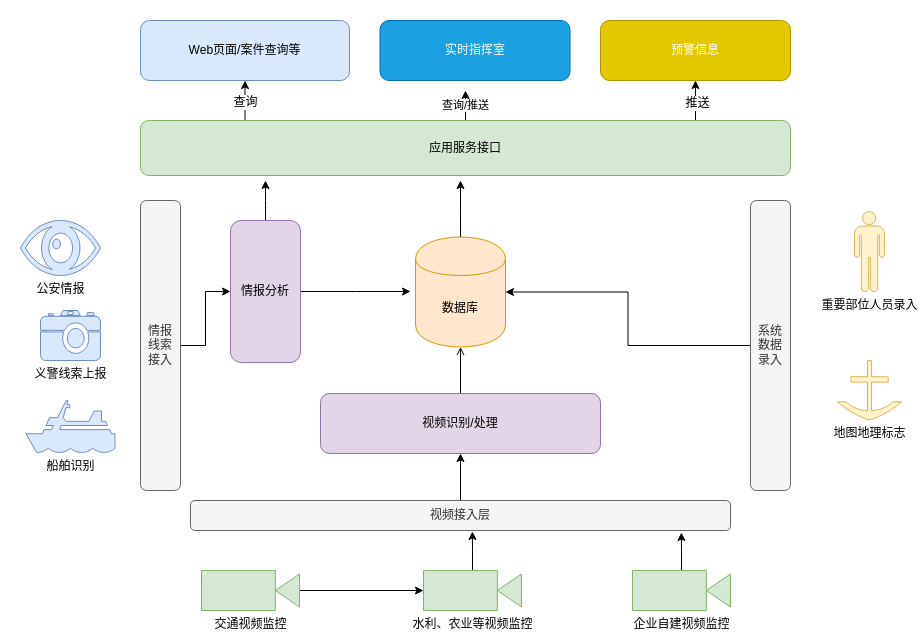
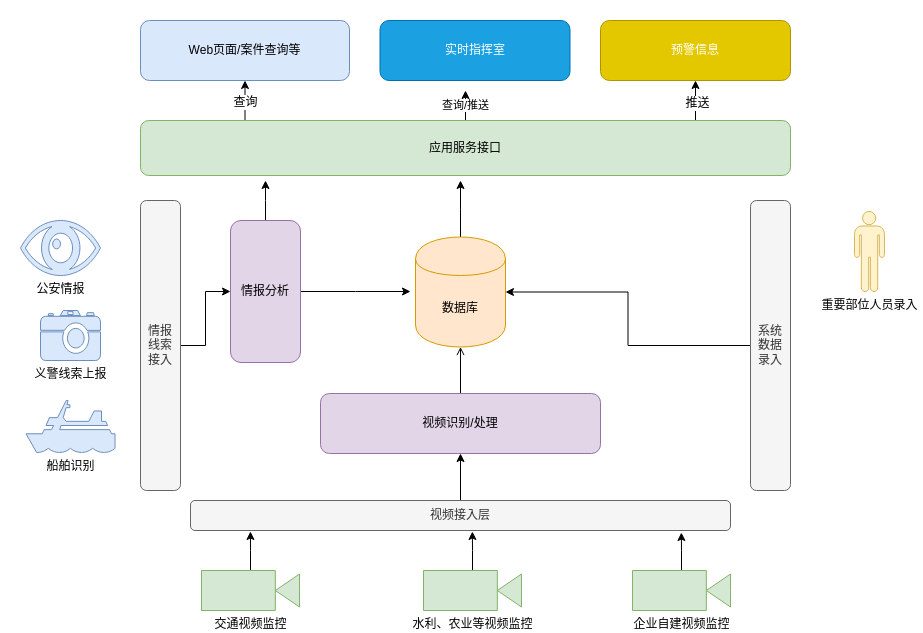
  <mxCell id="0" />
  <mxCell id="1" parent="0" />
  <mxCell id="2" style="edgeStyle=orthogonalEdgeStyle;rounded=0;orthogonalLoop=1;jettySize=auto;html=1;exitX=0.5;exitY=0;exitDx=0;exitDy=0;entryX=0.5;entryY=1;entryDx=0;entryDy=0;" edge="1" parent="1" source="3" target="20"><mxGeometry relative="1" as="geometry" /></mxCell>
  <mxCell id="3" value="视频接入层" style="rounded=1;whiteSpace=wrap;html=1;fillColor=#f5f5f5;strokeColor=#666666;fontColor=#333333;" vertex="1" parent="1"><mxGeometry x="190" y="500" width="540" height="30" as="geometry" /></mxCell>
- <mxCell id="4" style="edgeStyle=orthogonalEdgeStyle;rounded=0;orthogonalLoop=1;jettySize=auto;html=1;" edge="1" parent="1" source="5" target="7"><mxGeometry relative="1" as="geometry" /></mxCell>
+ <mxCell id="4" style="edgeStyle=orthogonalEdgeStyle;rounded=0;orthogonalLoop=1;jettySize=auto;html=1;entryX=0.111;entryY=1.033;entryDx=0;entryDy=0;entryPerimeter=0;" edge="1" parent="1" source="5" target="3"><mxGeometry relative="1" as="geometry" /></mxCell>
  <mxCell id="5" value="交通视频监控" style="shape=mxgraph.signs.tech.video_camera;html=1;pointerEvents=1;fillColor=#d5e8d4;strokeColor=#82b366;verticalLabelPosition=bottom;verticalAlign=top;align=center;" vertex="1" parent="1"><mxGeometry x="201" y="570" width="98" height="40" as="geometry" /></mxCell>
  <mxCell id="6" style="edgeStyle=orthogonalEdgeStyle;rounded=0;orthogonalLoop=1;jettySize=auto;html=1;entryX=0.522;entryY=1.033;entryDx=0;entryDy=0;entryPerimeter=0;" edge="1" parent="1" source="7" target="3"><mxGeometry relative="1" as="geometry" /></mxCell>
  <mxCell id="7" value="水利、农业等视频监控" style="shape=mxgraph.signs.tech.video_camera;html=1;pointerEvents=1;fillColor=#d5e8d4;strokeColor=#82b366;verticalLabelPosition=bottom;verticalAlign=top;align=center;" vertex="1" parent="1"><mxGeometry x="423" y="570" width="98" height="40" as="geometry" /></mxCell>
  <mxCell id="8" style="edgeStyle=orthogonalEdgeStyle;rounded=0;orthogonalLoop=1;jettySize=auto;html=1;entryX=0.909;entryY=1.067;entryDx=0;entryDy=0;entryPerimeter=0;" edge="1" parent="1" source="9" target="3"><mxGeometry relative="1" as="geometry" /></mxCell>
  <mxCell id="9" value="企业自建视频监控&lt;br&gt;" style="shape=mxgraph.signs.tech.video_camera;html=1;pointerEvents=1;fillColor=#d5e8d4;strokeColor=#82b366;verticalLabelPosition=bottom;verticalAlign=top;align=center;" vertex="1" parent="1"><mxGeometry x="632" y="570" width="98" height="40" as="geometry" /></mxCell>
  <mxCell id="10" value="义警线索上报" style="shape=mxgraph.signs.tech.camera_2;html=1;pointerEvents=1;fillColor=#dae8fc;strokeColor=#6c8ebf;verticalLabelPosition=bottom;verticalAlign=top;align=center;" vertex="1" parent="1"><mxGeometry x="40" y="310" width="60" height="50" as="geometry" /></mxCell>
  <mxCell id="11" value="船舶识别" style="shape=mxgraph.signs.transportation.ship_1;html=1;pointerEvents=1;fillColor=#dae8fc;strokeColor=#6c8ebf;verticalLabelPosition=bottom;verticalAlign=top;align=center;" vertex="1" parent="1"><mxGeometry x="25.5" y="400" width="89" height="52" as="geometry" /></mxCell>
  <mxCell id="12" value="公安情报" style="shape=mxgraph.signs.healthcare.eye;html=1;pointerEvents=1;fillColor=#dae8fc;strokeColor=#6c8ebf;verticalLabelPosition=bottom;verticalAlign=top;align=center;" vertex="1" parent="1"><mxGeometry x="20" y="220" width="80" height="55" as="geometry" /></mxCell>
  <mxCell id="13" style="edgeStyle=orthogonalEdgeStyle;rounded=0;orthogonalLoop=1;jettySize=auto;html=1;entryX=0;entryY=0.5;entryDx=0;entryDy=0;" edge="1" parent="1" source="14" target="23"><mxGeometry relative="1" as="geometry" /></mxCell>
  <mxCell id="14" value="情报&lt;br&gt;线索&lt;br&gt;接入" style="rounded=1;whiteSpace=wrap;html=1;fillColor=#f5f5f5;strokeColor=#666666;fontColor=#333333;" vertex="1" parent="1"><mxGeometry x="140" y="200" width="40" height="290" as="geometry" /></mxCell>
  <mxCell id="15" style="edgeStyle=orthogonalEdgeStyle;rounded=0;orthogonalLoop=1;jettySize=auto;html=1;entryX=1;entryY=0.5;entryDx=0;entryDy=0;" edge="1" parent="1" source="16" target="25"><mxGeometry relative="1" as="geometry" /></mxCell>
  <mxCell id="16" value="系统&lt;br&gt;数据&lt;br&gt;录入" style="rounded=1;whiteSpace=wrap;html=1;fillColor=#f5f5f5;strokeColor=#666666;fontColor=#333333;" vertex="1" parent="1"><mxGeometry x="750" y="200" width="40" height="290" as="geometry" /></mxCell>
  <mxCell id="17" value="重要部位人员录入" style="shape=mxgraph.signs.people.man_1;html=1;pointerEvents=1;fillColor=#fff2cc;strokeColor=#d6b656;verticalLabelPosition=bottom;verticalAlign=top;align=center;" vertex="1" parent="1"><mxGeometry x="854" y="211" width="30" height="80" as="geometry" /></mxCell>
- <mxCell id="18" value="地图地理标志" style="shape=mxgraph.signs.transportation.anchor_4;html=1;pointerEvents=1;fillColor=#fff2cc;strokeColor=#d6b656;verticalLabelPosition=bottom;verticalAlign=top;align=center;" vertex="1" parent="1"><mxGeometry x="837" y="360" width="64" height="59" as="geometry" /></mxCell>
  <mxCell id="19" style="edgeStyle=orthogonalEdgeStyle;rounded=0;orthogonalLoop=1;jettySize=auto;html=1;endArrow=open;" edge="1" parent="1" source="20" target="25"><mxGeometry relative="1" as="geometry" /></mxCell>
  <mxCell id="20" value="视频识别/处理" style="rounded=1;whiteSpace=wrap;html=1;fillColor=#e1d5e7;strokeColor=#9673a6;" vertex="1" parent="1"><mxGeometry x="320" y="393" width="280" height="60" as="geometry" /></mxCell>
  <mxCell id="21" style="edgeStyle=orthogonalEdgeStyle;rounded=0;orthogonalLoop=1;jettySize=auto;html=1;" edge="1" parent="1" source="23"><mxGeometry relative="1" as="geometry"><mxPoint x="265" y="180" as="targetPoint" /></mxGeometry></mxCell>
  <mxCell id="22" style="edgeStyle=orthogonalEdgeStyle;rounded=0;orthogonalLoop=1;jettySize=auto;html=1;" edge="1" parent="1" source="23"><mxGeometry relative="1" as="geometry"><mxPoint x="410" y="291" as="targetPoint" /></mxGeometry></mxCell>
  <mxCell id="23" value="情报分析" style="rounded=1;whiteSpace=wrap;html=1;fillColor=#e1d5e7;strokeColor=#9673a6;" vertex="1" parent="1"><mxGeometry x="230" y="220" width="70" height="142" as="geometry" /></mxCell>
  <mxCell id="24" style="edgeStyle=orthogonalEdgeStyle;rounded=0;orthogonalLoop=1;jettySize=auto;html=1;" edge="1" parent="1" source="25"><mxGeometry relative="1" as="geometry"><mxPoint x="460" y="180" as="targetPoint" /></mxGeometry></mxCell>
  <mxCell id="25" value="数据库" style="shape=cylinder;whiteSpace=wrap;html=1;boundedLbl=1;backgroundOutline=1;fillColor=#ffe6cc;strokeColor=#d79b00;" vertex="1" parent="1"><mxGeometry x="415" y="236.5" width="90" height="110" as="geometry" /></mxCell>
  <mxCell id="26" value="Web页面/案件查询等" style="rounded=1;whiteSpace=wrap;html=1;fillColor=#dae8fc;strokeColor=#6c8ebf;" vertex="1" parent="1"><mxGeometry x="140" y="20" width="209" height="60" as="geometry" /></mxCell>
  <mxCell id="27" value="预警信息" style="rounded=1;whiteSpace=wrap;html=1;fillColor=#e3c800;strokeColor=#B09500;fontColor=#ffffff;" vertex="1" parent="1"><mxGeometry x="600" y="20" width="190" height="60" as="geometry" /></mxCell>
  <mxCell id="28" value="实时指挥室" style="rounded=1;whiteSpace=wrap;html=1;fillColor=#1ba1e2;strokeColor=#006EAF;fontColor=#ffffff;" vertex="1" parent="1"><mxGeometry x="379.5" y="20" width="190" height="60" as="geometry" /></mxCell>
  <mxCell id="29" style="edgeStyle=orthogonalEdgeStyle;rounded=0;orthogonalLoop=1;jettySize=auto;html=1;entryX=0.5;entryY=1;entryDx=0;entryDy=0;" edge="1" parent="1" source="34" target="26"><mxGeometry relative="1" as="geometry"><Array as="points"><mxPoint x="245" y="120" /><mxPoint x="245" y="120" /></Array></mxGeometry></mxCell>
  <mxCell id="30" value="查询" style="text;html=1;align=center;verticalAlign=middle;resizable=0;points=[];;labelBackgroundColor=#ffffff;" vertex="1" connectable="0" parent="29"><mxGeometry x="-0.05" relative="1" as="geometry"><mxPoint as="offset" /></mxGeometry></mxCell>
  <mxCell id="31" value="查询/推送" style="edgeStyle=orthogonalEdgeStyle;rounded=0;orthogonalLoop=1;jettySize=auto;html=1;" edge="1" parent="1" source="34"><mxGeometry relative="1" as="geometry"><mxPoint x="465" y="90" as="targetPoint" /></mxGeometry></mxCell>
  <mxCell id="32" style="edgeStyle=orthogonalEdgeStyle;rounded=0;orthogonalLoop=1;jettySize=auto;html=1;entryX=0.5;entryY=1;entryDx=0;entryDy=0;" edge="1" parent="1" source="34" target="27"><mxGeometry relative="1" as="geometry"><Array as="points"><mxPoint x="695" y="120" /><mxPoint x="695" y="120" /></Array></mxGeometry></mxCell>
  <mxCell id="33" value="推送" style="text;html=1;align=center;verticalAlign=middle;resizable=0;points=[];;labelBackgroundColor=#ffffff;" vertex="1" connectable="0" parent="32"><mxGeometry x="-0.1" y="-1" relative="1" as="geometry"><mxPoint as="offset" /></mxGeometry></mxCell>
  <mxCell id="34" value="应用服务接口" style="rounded=1;whiteSpace=wrap;html=1;fillColor=#d5e8d4;strokeColor=#82b366;arcSize=15;" vertex="1" parent="1"><mxGeometry x="140" y="120" width="650" height="55" as="geometry" /></mxCell>
